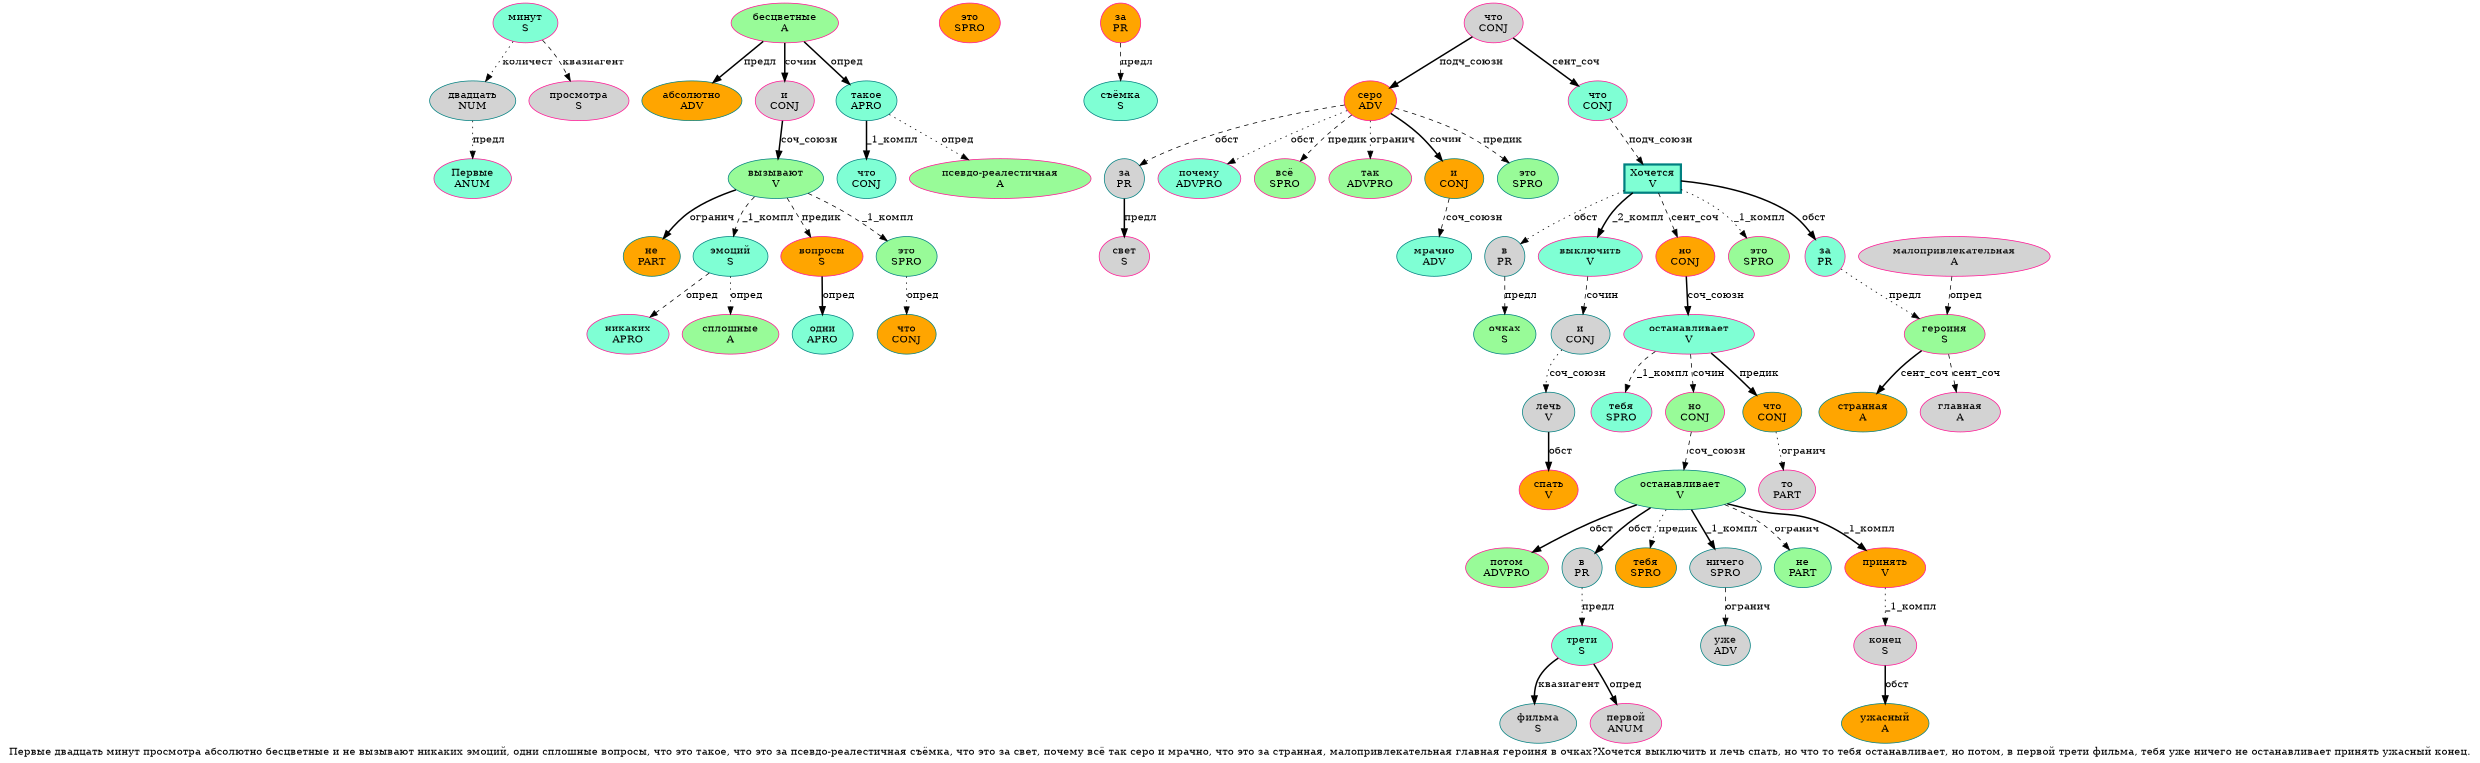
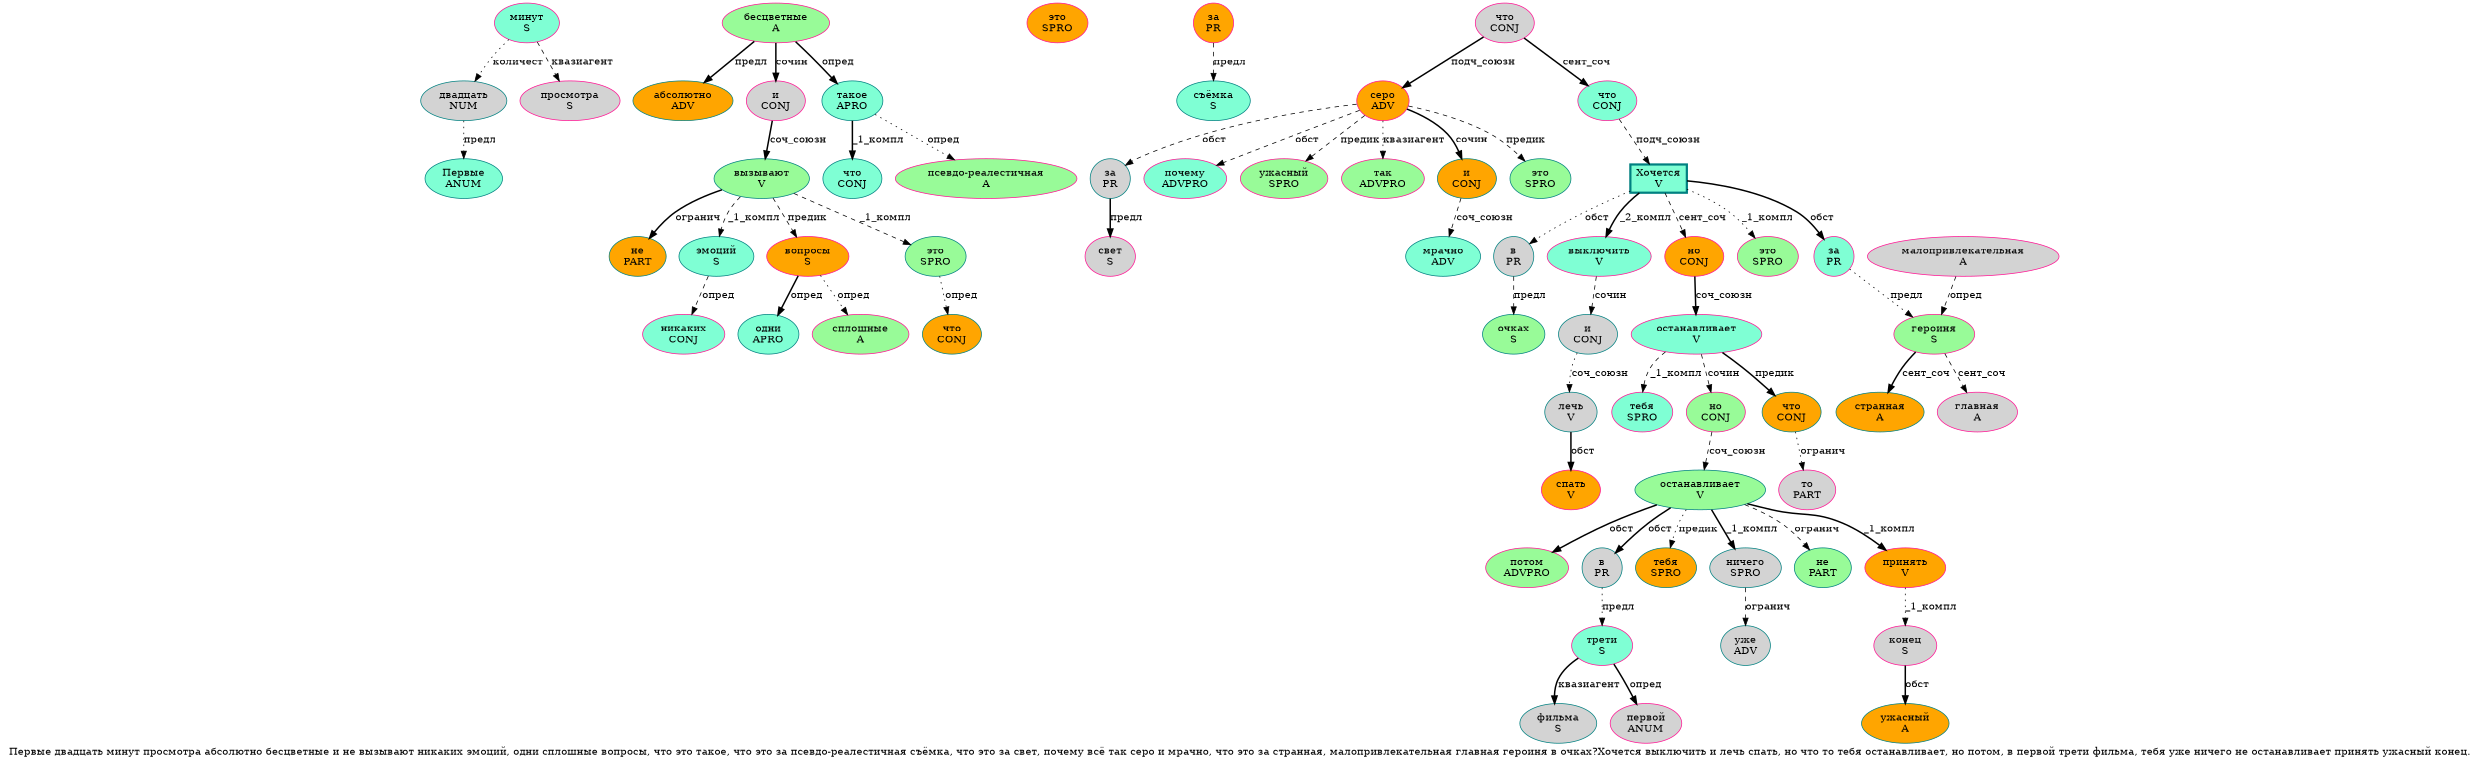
  digraph {
    label="Первые двадцать минут просмотра абсолютно бесцветные и не вызывают никаких эмоций, одни сплошные вопросы, что это такое, что это за псевдо-реалестичная съёмка, что это за свет, почему всё так серо и мрачно, что это за странная, малопривлекательная главная героиня в очках?Хочется выключить и лечь спать, но что то тебя останавливает, но потом, в первой трети фильма, тебя уже ничего не останавливает принять ужасный конец."
    node [color=deeppink fillcolor=lightgrey penwidth=1 shape=ellipse style=filled]
    edge [style=bold]
-   n1 [fillcolor=aquamarine label="Первые\nANUM"]
+   n1 [color=teal fillcolor=aquamarine label="Первые\nANUM"]
    n2 [color=teal label="двадцать\nNUM"]
    n3 [fillcolor=aquamarine label="минут\nS"]
    n4 [label="просмотра\nS"]
    n5 [color=teal fillcolor=orange label="абсолютно\nADV"]
    n6 [fillcolor=palegreen label="бесцветные\nA"]
    n7 [label="и\nCONJ"]
    n8 [color=teal fillcolor=aquamarine label="такое\nAPRO"]
    n9 [color=teal fillcolor=palegreen label="вызывают\nV"]
    n10 [color=teal fillcolor=aquamarine label="что\nCONJ"]
    n11 [fillcolor=palegreen label="псевдо-реалестичная\nA"]
    n12 [color=teal fillcolor=orange label="не\nPART"]
    n13 [color=teal fillcolor=aquamarine label="эмоций\nS"]
    n14 [fillcolor=orange label="вопросы\nS"]
    n15 [color=teal fillcolor=palegreen label="это\nSPRO"]
-   n16 [fillcolor=aquamarine label="никаких\nAPRO"]
+   n16 [fillcolor=aquamarine label="никаких\nCONJ"]
    n17 [color=teal fillcolor=aquamarine label="одни\nAPRO"]
    n18 [fillcolor=palegreen label="сплошные\nA"]
    n19 [color=teal fillcolor=orange label="что\nCONJ"]
    n20 [fillcolor=orange label="это\nSPRO"]
    n21 [fillcolor=orange label="за\nPR"]
    n22 [color=teal fillcolor=aquamarine label="съёмка\nS"]
    n23 [label="что\nCONJ"]
    n24 [fillcolor=orange label="серо\nADV"]
    n25 [fillcolor=aquamarine label="что\nCONJ"]
    n26 [color=teal fillcolor=palegreen label="это\nSPRO"]
    n27 [color=teal label="за\nPR"]
    n28 [fillcolor=aquamarine label="почему\nADVPRO"]
-   n29 [fillcolor=palegreen label="всё\nSPRO"]
+   n29 [fillcolor=palegreen label="ужасный\nSPRO"]
    n30 [fillcolor=palegreen label="так\nADVPRO"]
    n31 [color=teal fillcolor=orange label="и\nCONJ"]
    n32 [color=teal fillcolor=aquamarine label="Хочется\nV" penwidth=3 shape=box]
    n33 [label="свет\nS"]
    n34 [color=teal fillcolor=aquamarine label="мрачно\nADV"]
    n35 [fillcolor=palegreen label="это\nSPRO"]
    n36 [fillcolor=aquamarine label="за\nPR"]
    n37 [color=teal label="в\nPR"]
    n38 [fillcolor=aquamarine label="выключить\nV"]
    n39 [fillcolor=orange label="но\nCONJ"]
    n40 [fillcolor=palegreen label="героиня\nS"]
    n41 [color=teal fillcolor=orange label="странная\nA"]
    n42 [label="главная\nA"]
    n43 [label="малопривлекательная\nA"]
    n44 [color=teal fillcolor=palegreen label="очках\nS"]
    n45 [color=teal label="и\nCONJ"]
    n46 [fillcolor=aquamarine label="останавливает\nV"]
    n47 [color=teal label="лечь\nV"]
    n48 [fillcolor=orange label="спать\nV"]
    n49 [color=teal fillcolor=orange label="что\nCONJ"]
    n50 [fillcolor=aquamarine label="тебя\nSPRO"]
    n51 [fillcolor=palegreen label="но\nCONJ"]
    n52 [label="то\nPART"]
    n53 [color=teal fillcolor=palegreen label="останавливает\nV"]
    n54 [fillcolor=palegreen label="потом\nADVPRO"]
    n55 [color=teal label="в\nPR"]
    n56 [color=teal fillcolor=orange label="тебя\nSPRO"]
    n57 [color=teal label="ничего\nSPRO"]
    n58 [color=teal fillcolor=palegreen label="не\nPART"]
    n59 [fillcolor=orange label="принять\nV"]
    n60 [fillcolor=aquamarine label="трети\nS"]
    n61 [label="первой\nANUM"]
    n62 [color=teal label="фильма\nS"]
    n63 [color=teal label="уже\nADV"]
    n64 [label="конец\nS"]
    n65 [color=teal fillcolor=orange label="ужасный\nA"]
    n2 -> n1 [label="предл" style=dotted]
    n3 -> n2 [label="количест" style=dotted]
    n3 -> n4 [label="квазиагент" style=dashed]
    n6 -> n5 [label="предл"]
    n6 -> n7 [label="сочин"]
    n6 -> n8 [label="опред"]
    n7 -> n9 [label="соч_союзн"]
    n8 -> n10 [label="_1_компл"]
    n8 -> n11 [label="опред" style=dotted]
    n9 -> n12 [label="огранич"]
    n9 -> n13 [label="_1_компл" style=dashed]
    n9 -> n14 [label="предик" style=dashed]
    n9 -> n15 [label="_1_компл" style=dashed]
    n13 -> n16 [label="опред" style=dashed]
    n14 -> n17 [label="опред"]
-   n13 -> n18 [label="опред" style=dotted]
+   n14 -> n18 [label="опред" style=dotted]
    n15 -> n19 [label="опред" style=dotted]
    n21 -> n22 [label="предл" style=dashed]
    n23 -> n24 [label="подч_союзн"]
    n23 -> n25 [label="сент_соч"]
    n24 -> n26 [label="предик" style=dashed]
    n24 -> n27 [label="обст" style=dashed]
-   n24 -> n28 [label="обст" style=dotted]
+   n24 -> n28 [label="обст" style=dashed]
    n24 -> n29 [label="предик" style=dashed]
-   n24 -> n30 [label="огранич" style=dotted]
+   n24 -> n30 [label="квазиагент" style=dotted]
    n24 -> n31 [label="сочин"]
    n25 -> n32 [label="подч_союзн" style=dashed]
    n27 -> n33 [label="предл"]
    n31 -> n34 [label="соч_союзн" style=dashed]
    n32 -> n35 [label="_1_компл" style=dotted]
    n32 -> n36 [label="обст"]
    n32 -> n37 [label="обст" style=dotted]
    n32 -> n38 [label="_2_компл"]
    n32 -> n39 [label="сент_соч" style=dashed]
    n36 -> n40 [label="предл" style=dotted]
    n37 -> n44 [label="предл" style=dashed]
    n38 -> n45 [label="сочин" style=dashed]
    n39 -> n46 [label="соч_союзн"]
    n40 -> n41 [label="сент_соч"]
    n40 -> n42 [label="сент_соч" style=dashed]
    n43 -> n40 [label="опред" style=dashed]
    n45 -> n47 [label="соч_союзн" style=dotted]
    n46 -> n49 [label="предик"]
    n46 -> n50 [label="_1_компл" style=dashed]
    n46 -> n51 [label="сочин" style=dashed]
    n47 -> n48 [label="обст"]
    n49 -> n52 [label="огранич" style=dotted]
    n51 -> n53 [label="соч_союзн" style=dashed]
    n53 -> n54 [label="обст"]
    n53 -> n55 [label="обст"]
    n53 -> n56 [label="предик" style=dotted]
    n53 -> n57 [label="_1_компл"]
    n53 -> n58 [label="огранич" style=dashed]
    n53 -> n59 [label="_1_компл"]
    n55 -> n60 [label="предл" style=dotted]
    n57 -> n63 [label="огранич" style=dashed]
    n59 -> n64 [label="_1_компл" style=dotted]
    n60 -> n61 [label="опред"]
    n60 -> n62 [label="квазиагент"]
    n64 -> n65 [label="обст"]
  }
